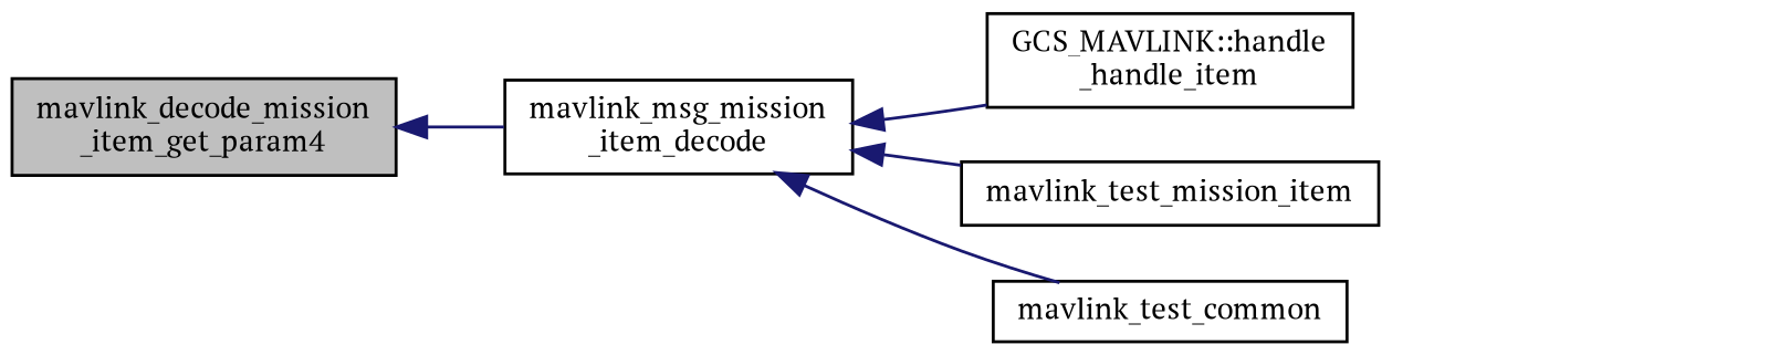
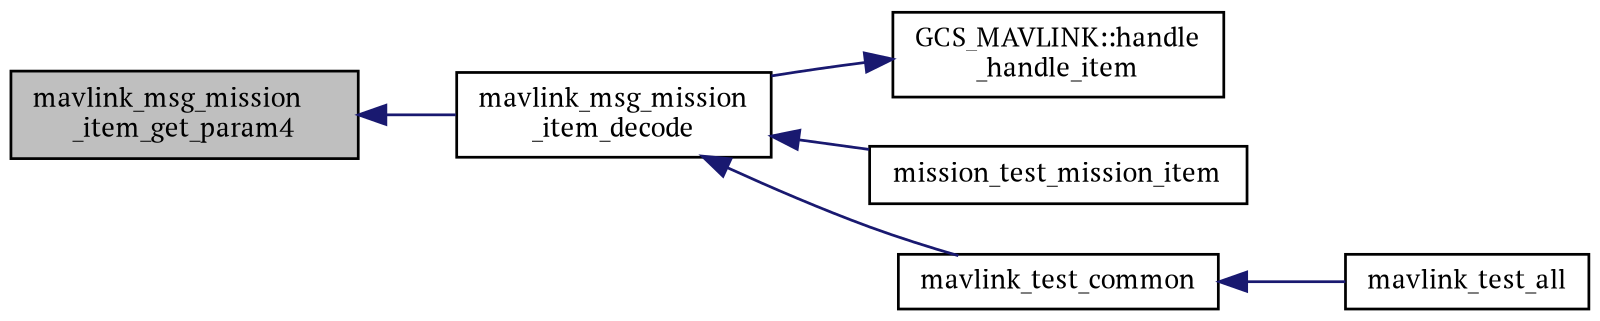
  digraph {
    fontname="PT Serif"
    rankdir=LR
    node [color=black fillcolor=white fontname="PT Serif" fontsize=10 shape=record style=filled]
    edge [color=midnightblue dir=back fontname="PT Serif" fontsize=10 labelfontname=Helvetica labelfontsize=10 style=solid]
-   n1 [fillcolor=grey75 fontcolor=black height=0.2 label="mavlink_decode_mission\l_item_get_param4" width=0.4]
+   n1 [fillcolor=grey75 fontcolor=black height=0.2 label="mavlink_msg_mission\l_item_get_param4" width=0.4]
    n2 [height=0.2 label="mavlink_msg_mission\l_item_decode" width=0.4]
    n3 [height=0.2 label="GCS_MAVLINK::handle\l_handle_item" width=0.4]
-   n4 [height=0.2 label=mavlink_test_mission_item width=0.4]
+   n4 [height=0.2 label=mission_test_mission_item width=0.4]
    n5 [height=0.2 label=mavlink_test_common width=0.4]
+   n6 [height=0.2 label=mavlink_test_all width=0.4]
    n1 -> n2
-   n2 -> n3
+   n3 -> n2
    n2 -> n4
    n2 -> n5
+   n5 -> n6
  }
